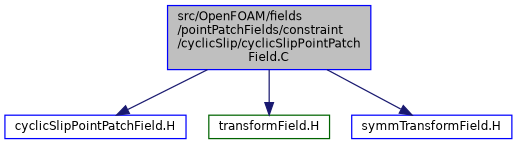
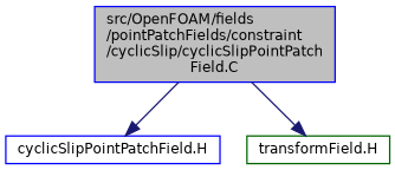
  digraph {
    node [color=blue fontname=Helvetica fontsize=10 shape=record]
    edge [color=midnightblue fontname=Helvetica fontsize=10 labelfontname=Helvetica labelfontsize=10 style=solid]
    n1 [fillcolor=grey75 fontcolor=black height=0.2 label="src/OpenFOAM/fields\l/pointPatchFields/constraint\l/cyclicSlip/cyclicSlipPointPatch\lField.C" style=filled width=0.4]
    n2 [height=0.2 label="cyclicSlipPointPatchField.H" width=0.4]
    n3 [color=darkgreen height=0.2 label="transformField.H" width=0.4]
-   n4 [height=0.2 label="symmTransformField.H" width=0.4]
    n1 -> n2
    n1 -> n3
-   n1 -> n4
  }
